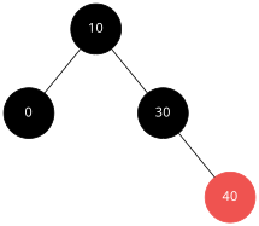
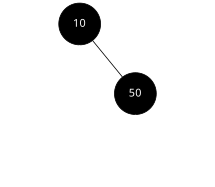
  digraph {
    node [color=black fixedsize=true fontcolor=white fontname="Courier:Bold" shape=circle style=filled]
    edge [arrowhead=none color=black style=filled weight=10]
    n1 [height=0.75 label=10 width=0.75]
-   0 [height=0.75 width=0.75]
    "[20" [color=white height=0.75 width=0.75]
-   30 [height=0.75 width=0.75]
+   30 [height=0.75 width=0.75 label=50]
    "|30" [color=white height=0.75 width=0.75]
-   40 [color="#ef5350" height=0.75 width=0.75]
-   n1 -> 0
    n1 -> "[20" [color=white weight=100]
    n1 -> 30
    30 -> "|30" [color=white weight=100]
-   30 -> 40
  }
